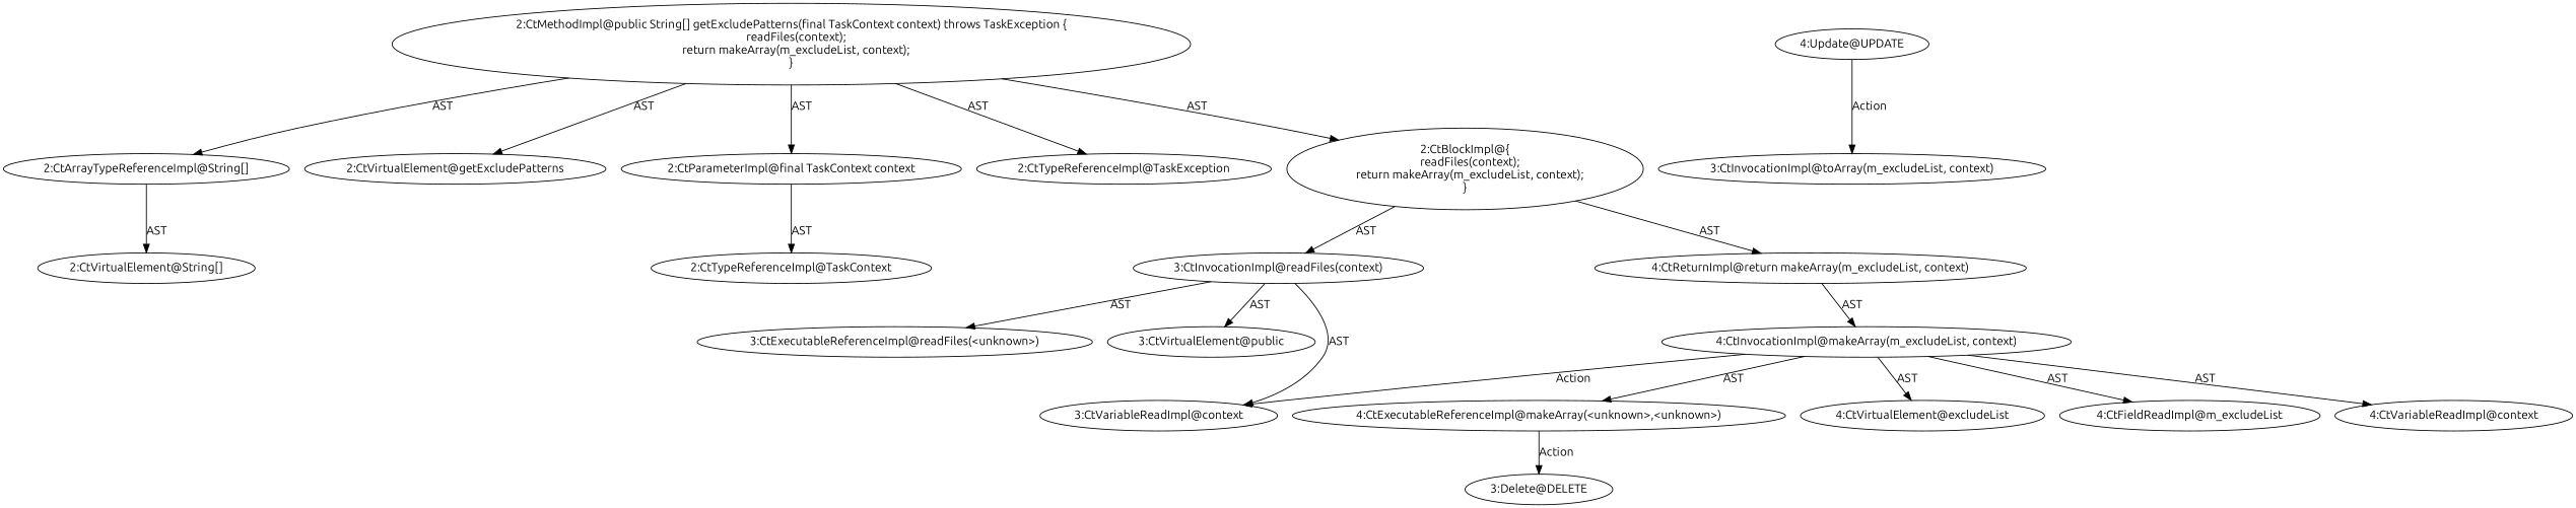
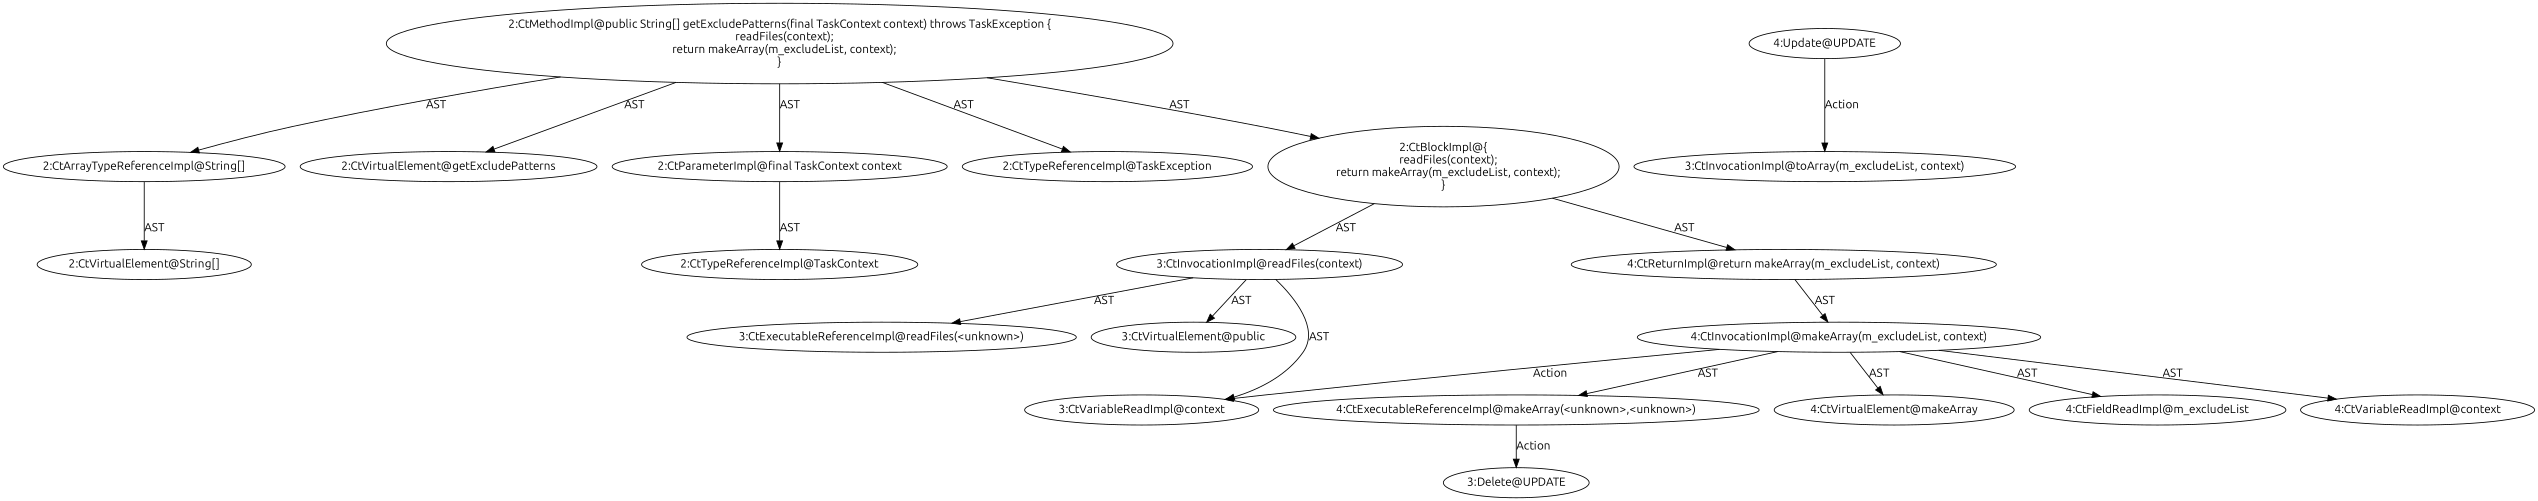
  digraph {
    fontname=Ubuntu
    node [fontname=Ubuntu shape=ellipse]
    edge [fontname=Ubuntu]
    n1 [label="2:CtVirtualElement@String[]"]
    n2 [label="2:CtArrayTypeReferenceImpl@String[]"]
    n3 [label="2:CtVirtualElement@getExcludePatterns"]
    n4 [label="2:CtParameterImpl@final TaskContext context"]
    n5 [label="2:CtTypeReferenceImpl@TaskContext"]
    n6 [label="2:CtTypeReferenceImpl@TaskException"]
    n7 [label="3:CtExecutableReferenceImpl@readFiles(<unknown>)"]
    n8 [label="3:CtVirtualElement@public"]
    n9 [label="3:CtVariableReadImpl@context"]
    n10 [label="3:CtInvocationImpl@readFiles(context)"]
-   n11 [label="3:Delete@DELETE"]
+   n11 [label="3:Delete@UPDATE"]
    n12 [label="4:CtExecutableReferenceImpl@makeArray(<unknown>,<unknown>)"]
-   n13 [label="4:CtVirtualElement@excludeList"]
+   n13 [label="4:CtVirtualElement@makeArray"]
    n14 [label="4:CtFieldReadImpl@m_excludeList"]
    n15 [label="4:CtVariableReadImpl@context"]
    n16 [label="4:CtInvocationImpl@makeArray(m_excludeList, context)"]
    n17 [label="4:Update@UPDATE"]
    n18 [label="3:CtInvocationImpl@toArray(m_excludeList, context)"]
    n19 [label="4:CtReturnImpl@return makeArray(m_excludeList, context)"]
    n20 [label="2:CtBlockImpl@\{\n    readFiles(context);\n    return makeArray(m_excludeList, context);\n\}"]
    n21 [label="2:CtMethodImpl@public String[] getExcludePatterns(final TaskContext context) throws TaskException \{\n    readFiles(context);\n    return makeArray(m_excludeList, context);\n\}"]
    n2 -> n1 [label=AST]
    n4 -> n5 [label=AST]
    n10 -> n7 [label=AST]
    n10 -> n8 [label=AST]
    n10 -> n9 [label=AST]
    n12 -> n11 [label=Action]
    n16 -> n9 [label=Action]
    n16 -> n12 [label=AST]
    n16 -> n13 [label=AST]
    n16 -> n14 [label=AST]
    n16 -> n15 [label=AST]
    n17 -> n18 [label=Action]
    n19 -> n16 [label=AST]
    n20 -> n10 [label=AST]
    n20 -> n19 [label=AST]
    n21 -> n2 [label=AST]
    n21 -> n3 [label=AST]
    n21 -> n4 [label=AST]
    n21 -> n6 [label=AST]
    n21 -> n20 [label=AST]
  }
